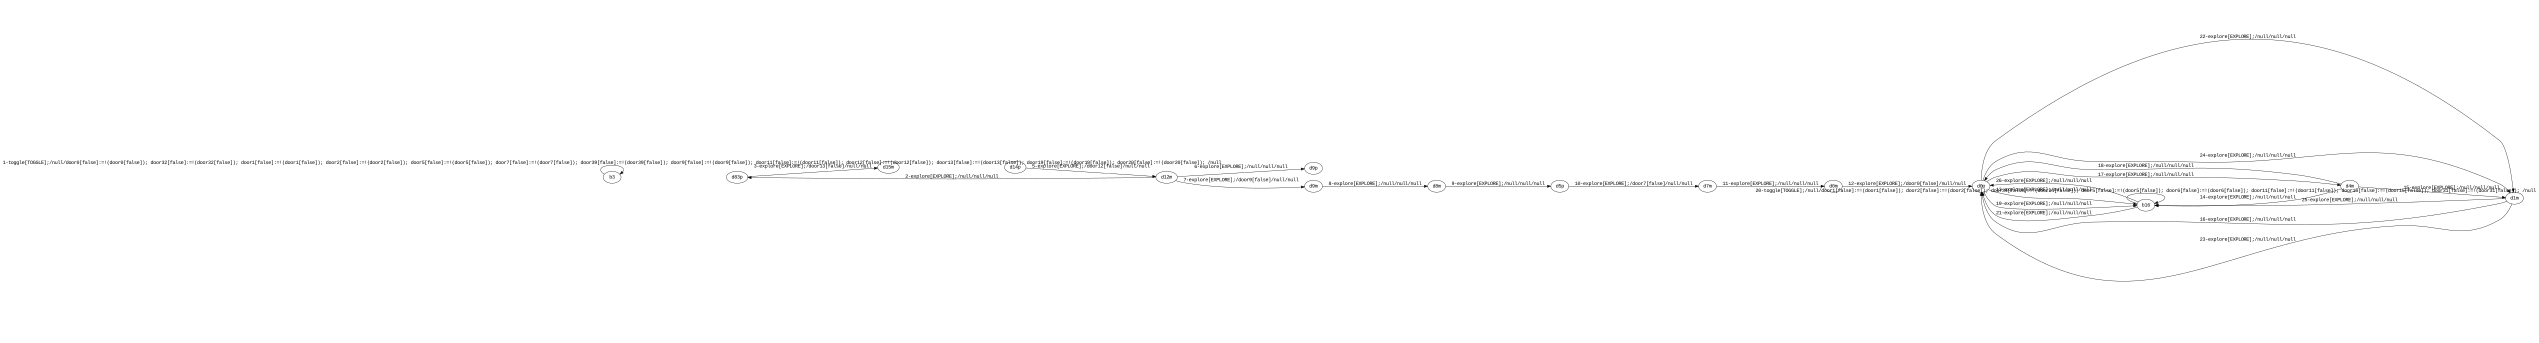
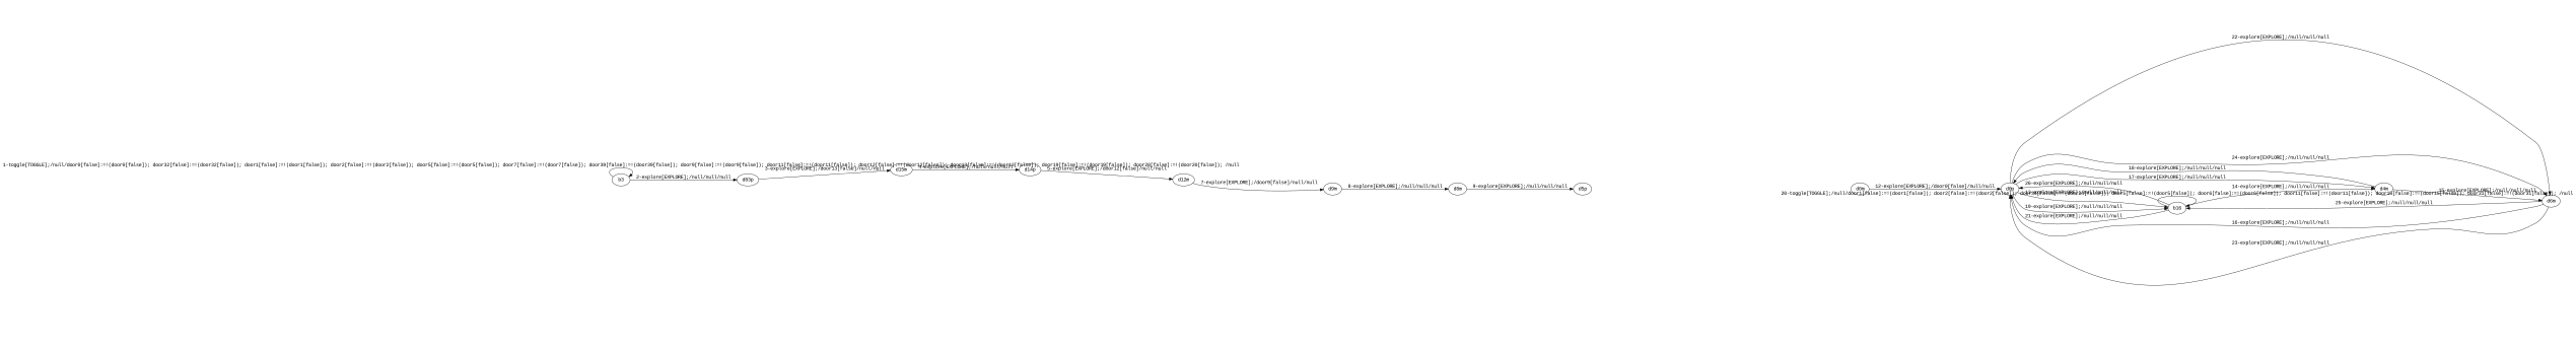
  digraph {
    fontname="Liberation Mono"
    rankdir=LR
    node [fontname="Liberation Mono"]
    edge [fontname="Liberation Mono"]
    b3
    n2 [label=d83p]
    n3 [label=d15m]
    n4 [label=d14p]
    d12m
-   d9p
    d9m
    d8m
    n9 [label=d5p]
-   d7m
    d0m
    d0p
    n13 [label=b16]
    d4m
-   d1m
+   d1m [label=d6m]
    b3 -> b3 [label="1-toggle[TOGGLE];/null/door0[false]:=!(door0[false]); door32[false]:=!(door32[false]); door1[false]:=!(door1[false]); door2[false]:=!(door2[false]); door5[false]:=!(door5[false]); door7[false]:=!(door7[false]); door39[false]:=!(door39[false]); door9[false]:=!(door9[false]); door11[false]:=!(door11[false]); door12[false]:=!(door12[false]); door13[false]:=!(door13[false]); door19[false]:=!(door19[false]); door20[false]:=!(door20[false]); /null"]
-   d12m -> n2 [label="2-explore[EXPLORE];/null/null/null"]
+   b3 -> n2 [label="2-explore[EXPLORE];/null/null/null"]
    n2 -> n3 [label="3-explore[EXPLORE];/door13[false]/null/null"]
+   n3 -> n4 [label="4-explore[EXPLORE];/null/null/null"]
    n4 -> d12m [label="5-explore[EXPLORE];/door12[false]/null/null"]
-   d12m -> d9p [label="6-explore[EXPLORE];/null/null/null"]
    d12m -> d9m [label="7-explore[EXPLORE];/door9[false]/null/null"]
    d9m -> d8m [label="8-explore[EXPLORE];/null/null/null"]
    d8m -> n9 [label="9-explore[EXPLORE];/null/null/null"]
-   n9 -> d7m [label="10-explore[EXPLORE];/door7[false]/null/null"]
-   d7m -> d0m [label="11-explore[EXPLORE];/null/null/null"]
    d0m -> d0p [label="12-explore[EXPLORE];/door0[false]/null/null"]
    d0p -> n13 [label="13-explore[EXPLORE];/null/null/null"]
    d0p -> n13 [label="19-explore[EXPLORE];/null/null/null"]
    d0p -> d4m [label="17-explore[EXPLORE];/null/null/null"]
    d0p -> d1m [label="22-explore[EXPLORE];/null/null/null"]
    d0p -> d1m [label="24-explore[EXPLORE];/null/null/null"]
    n13 -> d0p [label="21-explore[EXPLORE];/null/null/null"]
    n13 -> d0p [label="26-explore[EXPLORE];/null/null/null"]
    n13 -> n13 [label="20-toggle[TOGGLE];/null/door1[false]:=!(door1[false]); door2[false]:=!(door2[false]); door34[false]:=!(door34[false]); door5[false]:=!(door5[false]); door6[false]:=!(door6[false]); door11[false]:=!(door11[false]); door15[false]:=!(door15[false]); door31[false]:=!(door31[false]); /null"]
-   d4m -> n13 [label="14-explore[EXPLORE];/null/null/null"]
+   n13 -> d4m [label="14-explore[EXPLORE];/null/null/null"]
    d4m -> d0p [label="18-explore[EXPLORE];/null/null/null"]
    d4m -> d1m [label="15-explore[EXPLORE];/null/null/null"]
    d1m -> d0p [label="16-explore[EXPLORE];/null/null/null"]
    d1m -> d0p [label="23-explore[EXPLORE];/null/null/null"]
    d1m -> n13 [label="25-explore[EXPLORE];/null/null/null"]
  }
